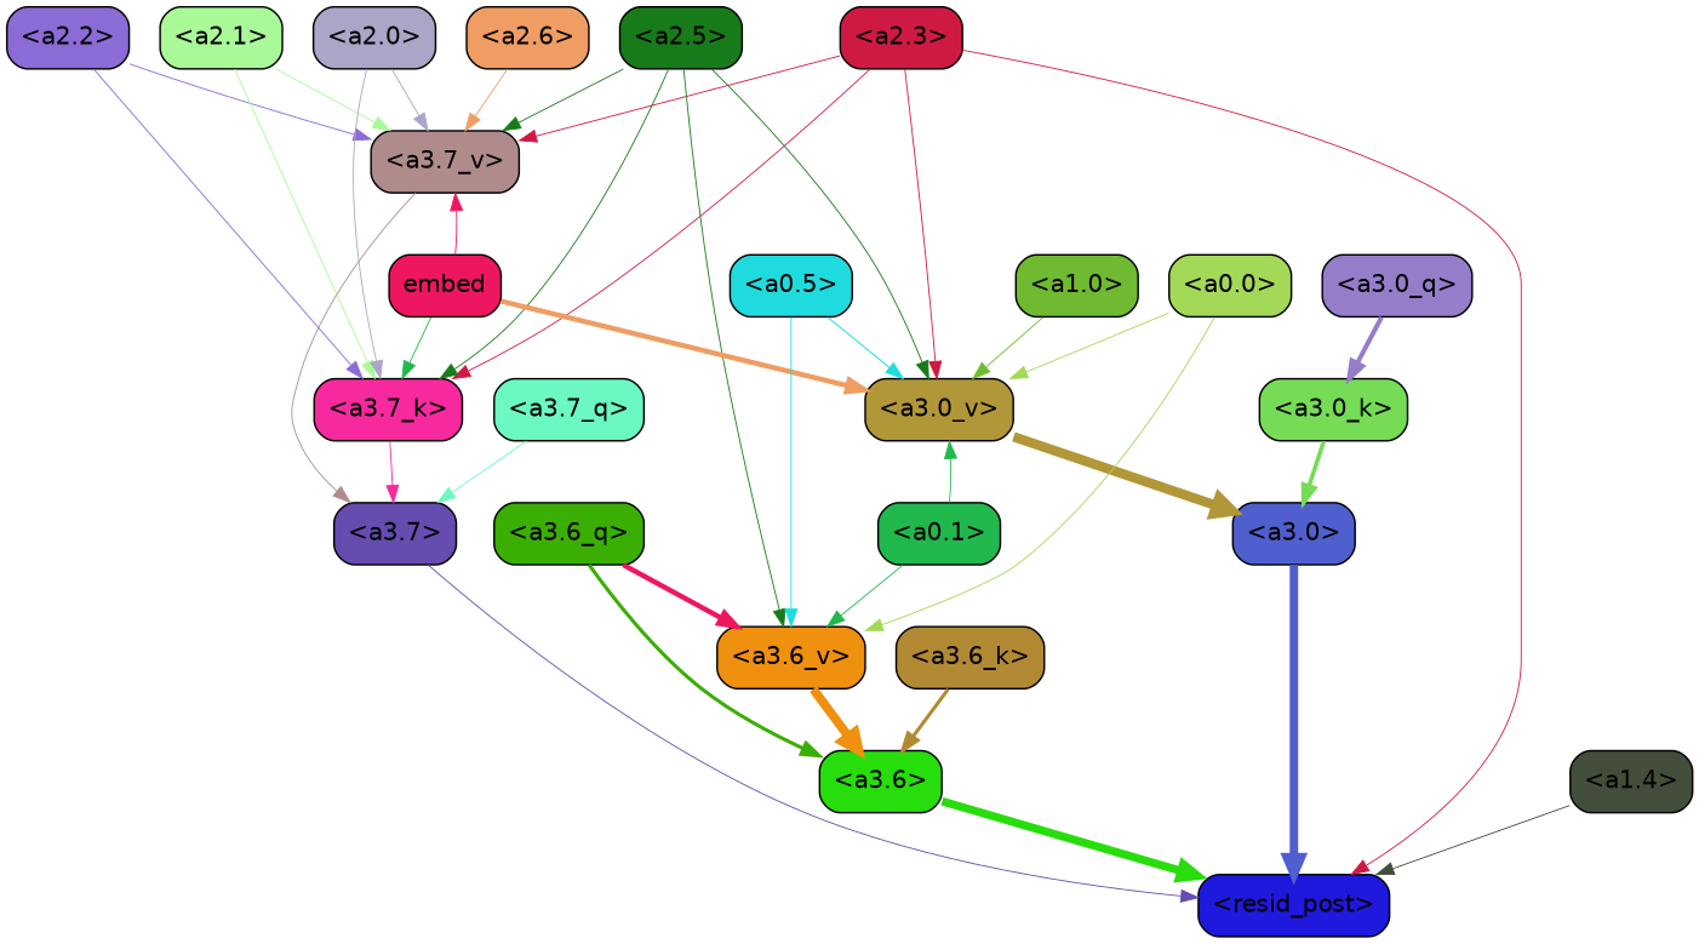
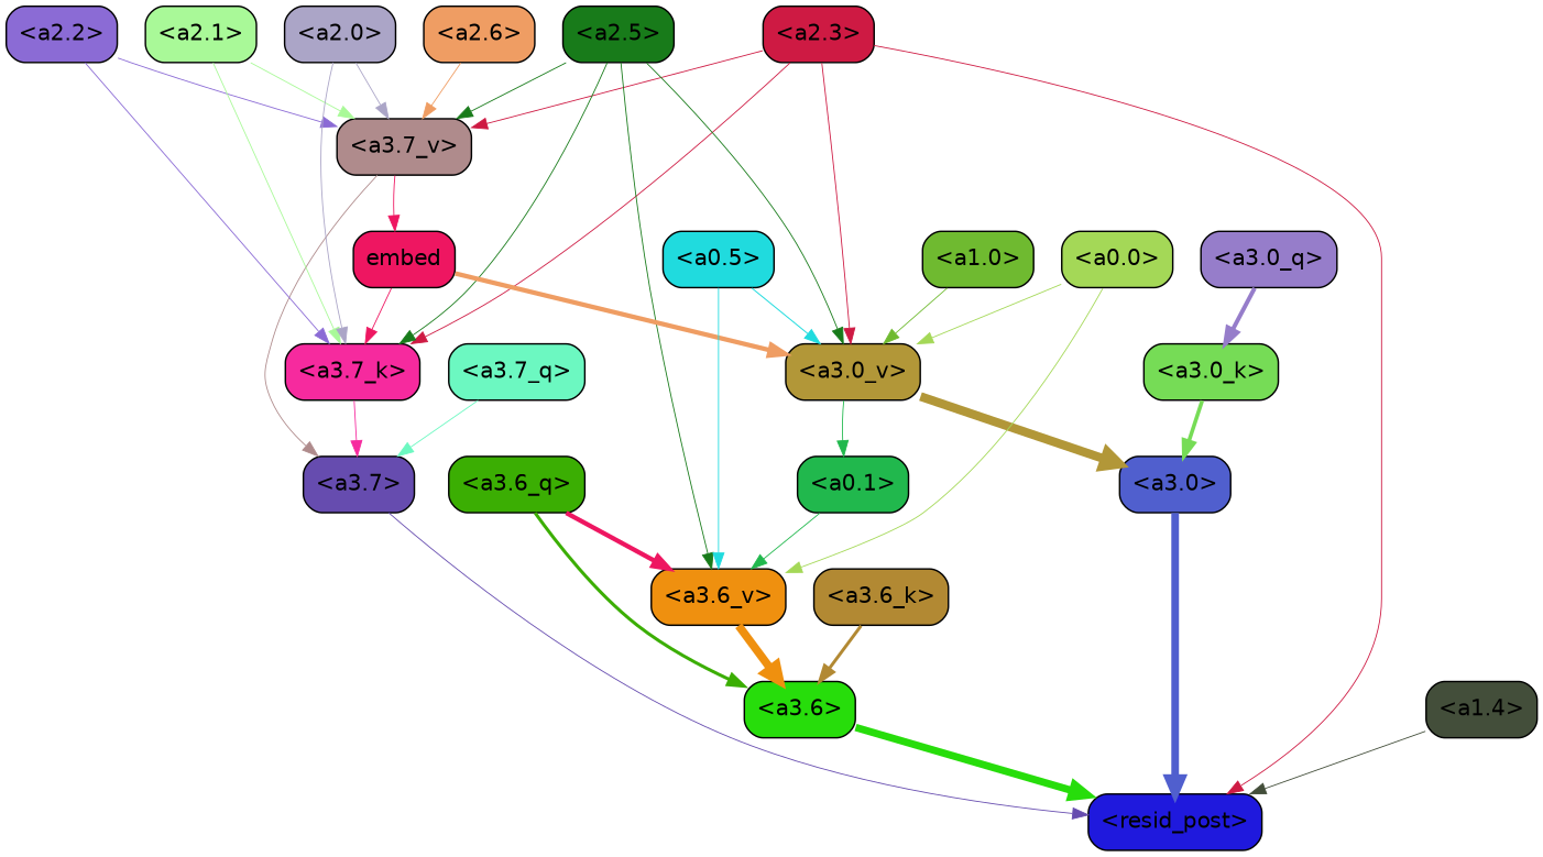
  strict digraph {
    splines=true
    node [color=black fontname=Helvetica shape=box style="filled, rounded"]
    edge [color="#ce1a43" penwidth=0.6]
    "<a3.7>" [fillcolor="#664caf"]
    "<resid_post>" [fillcolor="#1f19dd"]
    "<a3.6>" [fillcolor="#27dd0b"]
    "<a3.0>" [fillcolor="#505fce"]
    "<a2.3>" [fillcolor="#ce1a43"]
    "<a3.7_k>" [fillcolor="#f62a9e"]
    "<a3.7_v>" [fillcolor="#af8b8c"]
    "<a3.0_v>" [fillcolor="#b29738"]
    "<a1.4>" [fillcolor="#434e3a"]
    "<a3.7_q>" [fillcolor="#6cf8c1"]
    "<a3.6_q>" [fillcolor="#3bae03"]
    "<a3.6_v>" [fillcolor="#ef900f"]
    "<a3.0_q>" [fillcolor="#967dca"]
    "<a3.0_k>" [fillcolor="#76dc56"]
    "<a3.6_k>" [fillcolor="#b28933"]
    "<a2.6>" [fillcolor="#ef9d63"]
    "<a2.5>" [fillcolor="#187b1a"]
    "<a2.2>" [fillcolor="#8b6bd5"]
    "<a2.1>" [fillcolor="#a9f998"]
    "<a2.0>" [fillcolor="#aba5c7"]
    embed [fillcolor="#ee1661"]
    "<a0.5>" [fillcolor="#20dbde"]
    "<a0.1>" [fillcolor="#21b84d"]
    "<a0.0>" [fillcolor="#a4d857"]
    "<a1.0>" [fillcolor="#6fba30"]
    "<a3.7>" -> "<resid_post>" [color="#664caf"]
    "<a3.6>" -> "<resid_post>" [color="#27dd0b" penwidth=4.751612067222595]
    "<a3.0>" -> "<resid_post>" [color="#505fce" penwidth=4.884142994880676]
    "<a2.3>" -> "<resid_post>"
    "<a2.3>" -> "<a3.7_k>"
    "<a2.3>" -> "<a3.7_v>"
    "<a2.3>" -> "<a3.0_v>"
    "<a3.7_k>" -> "<a3.7>" [color="#f62a9e"]
    "<a3.7_v>" -> "<a3.7>" [color="#af8b8c"]
    "<a3.0_v>" -> "<a3.0>" [color="#b29738" penwidth=5.652270674705505]
    "<a1.4>" -> "<resid_post>" [color="#434e3a"]
    "<a3.7_q>" -> "<a3.7>" [color="#6cf8c1"]
    "<a3.6_q>" -> "<a3.6>" [color="#3bae03" penwidth=2.091020345687866]
    "<a3.6_q>" -> "<a3.6_v>" [color="#ee1661" penwidth=2.9582033157348633]
    "<a3.6_v>" -> "<a3.6>" [color="#ef900f" penwidth=5.2550448179244995]
    "<a3.0_q>" -> "<a3.0_k>" [color="#967dca" penwidth=2.7421876192092896]
    "<a3.0_k>" -> "<a3.0>" [color="#76dc56" penwidth=2.476402521133423]
    "<a3.6_k>" -> "<a3.6>" [color="#b28933" penwidth=2.048597991466522]
    "<a2.6>" -> "<a3.7_v>" [color="#ef9d63"]
    "<a2.5>" -> "<a3.7_k>" [color="#187b1a"]
    "<a2.5>" -> "<a3.7_v>" [color="#187b1a"]
    "<a2.5>" -> "<a3.0_v>" [color="#187b1a"]
    "<a2.5>" -> "<a3.6_v>" [color="#187b1a"]
    "<a2.2>" -> "<a3.7_k>" [color="#8b6bd5"]
    "<a2.2>" -> "<a3.7_v>" [color="#8b6bd5"]
    "<a2.1>" -> "<a3.7_k>" [color="#a9f998"]
    "<a2.1>" -> "<a3.7_v>" [color="#a9f998"]
    "<a2.0>" -> "<a3.7_k>" [color="#aba5c7"]
    "<a2.0>" -> "<a3.7_v>" [color="#aba5c7"]
-   embed -> "<a3.7_k>" [color="#21b84d"]
-   embed -> "<a3.7_v>" [color="#ee1661"]
+   embed -> "<a3.7_k>" [color="#ee1661"]
+   "<a3.7_v>" -> embed [color="#ee1661"]
    embed -> "<a3.0_v>" [color="#ef9d63" penwidth=2.972973108291626]
    "<a0.5>" -> "<a3.0_v>" [color="#20dbde" penwidth=0.6790935099124908]
    "<a0.5>" -> "<a3.6_v>" [color="#20dbde"]
-   "<a0.1>" -> "<a3.0_v>" [color="#21b84d"]
+   "<a3.0_v>" -> "<a0.1>" [color="#21b84d"]
    "<a0.1>" -> "<a3.6_v>" [color="#21b84d"]
    "<a0.0>" -> "<a3.0_v>" [color="#a4d857"]
    "<a0.0>" -> "<a3.6_v>" [color="#a4d857"]
    "<a1.0>" -> "<a3.0_v>" [color="#6fba30"]
  }
